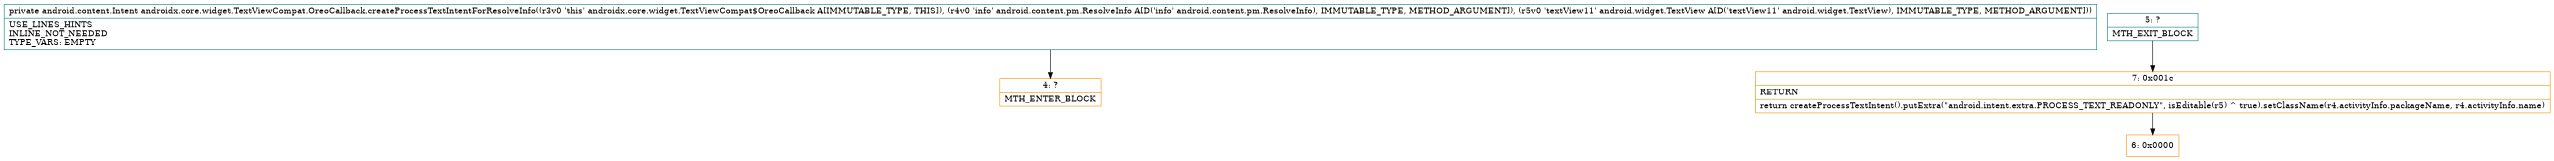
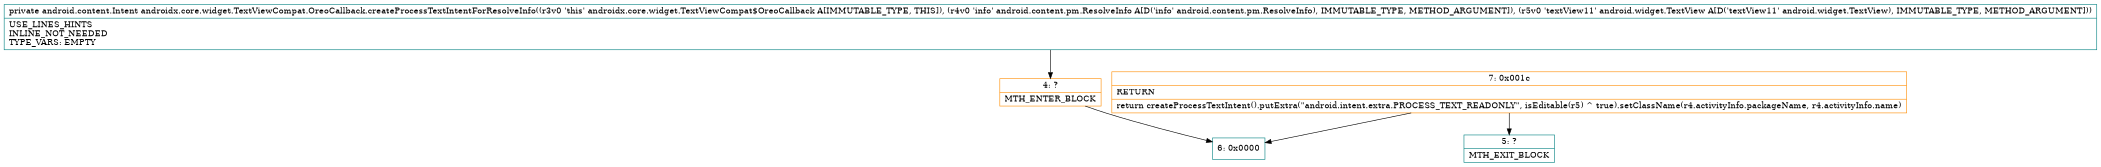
  digraph {
    node [color=darkorange shape=record]
    n1 [label="{4\:\ ?|MTH_ENTER_BLOCK\l}"]
-   n2 [label="{6\:\ 0x0000}"]
+   n2 [color=teal label="{6\:\ 0x0000}"]
    n3 [label="{7\:\ 0x001c|RETURN\l|return createProcessTextIntent().putExtra(\"android.intent.extra.PROCESS_TEXT_READONLY\", isEditable(r5) ^ true).setClassName(r4.activityInfo.packageName, r4.activityInfo.name)\l}"]
    n4 [color=teal label="{5\:\ ?|MTH_EXIT_BLOCK\l}"]
    n5 [color=teal label="{private android.content.Intent androidx.core.widget.TextViewCompat.OreoCallback.createProcessTextIntentForResolveInfo((r3v0 'this' androidx.core.widget.TextViewCompat$OreoCallback A[IMMUTABLE_TYPE, THIS]), (r4v0 'info' android.content.pm.ResolveInfo A[D('info' android.content.pm.ResolveInfo), IMMUTABLE_TYPE, METHOD_ARGUMENT]), (r5v0 'textView11' android.widget.TextView A[D('textView11' android.widget.TextView), IMMUTABLE_TYPE, METHOD_ARGUMENT]))  | USE_LINES_HINTS\lINLINE_NOT_NEEDED\lTYPE_VARS: EMPTY\l}"]
+   n1 -> n2
    n3 -> n2
-   n4 -> n3
+   n3 -> n4
    n5 -> n1
  }
